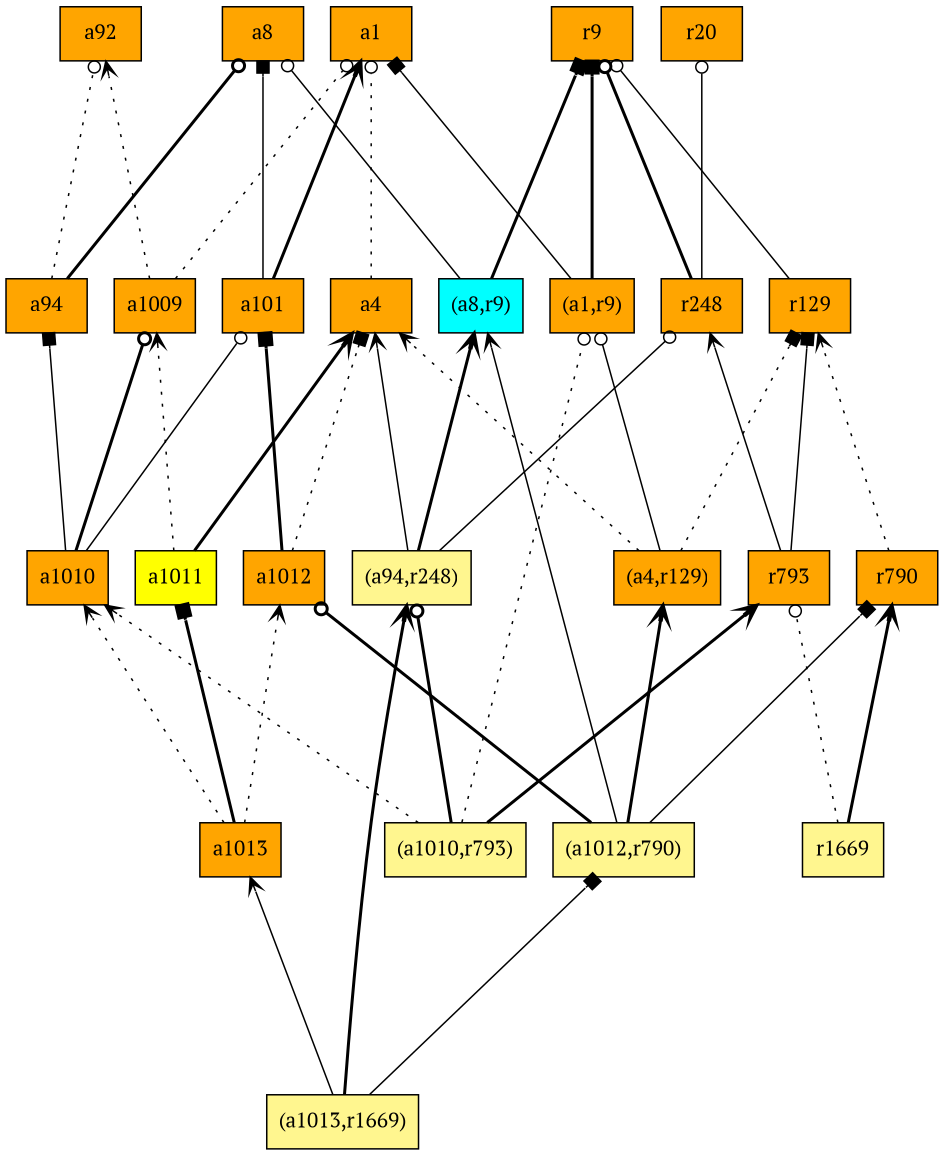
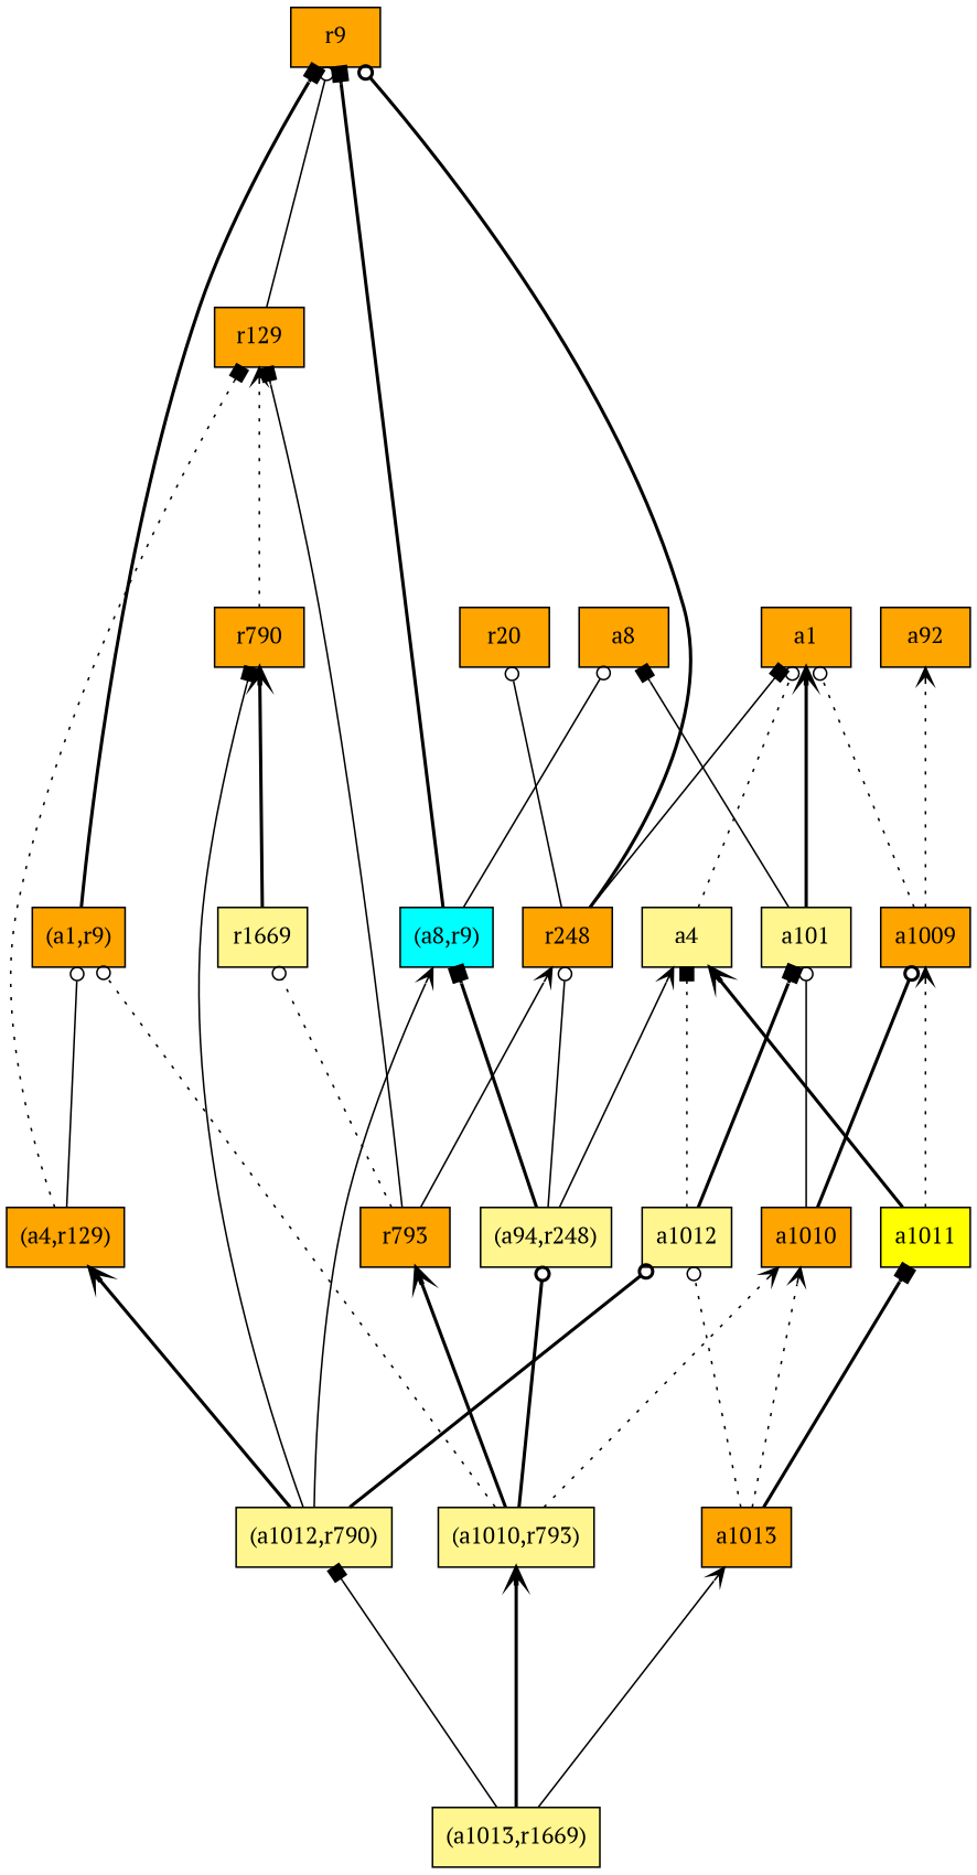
  digraph {
    fontname="PT Serif"
    rankdir=BT
    ranksep=2.0
    node [fillcolor=orange fontname="PT Serif" shape=record style=filled]
    edge [arrowhead=vee fontname="PT Serif" style=bold]
    n1 [label="{(a1,r9)}"]
    n2 [label="{r9}"]
    n3 [label="{a1}"]
    n4 [label="{a1009}"]
    n5 [label="{a92}"]
    n6 [label="{r129}"]
    n7 [label="{a8}"]
    n8 [fillcolor=yellow label="{a1011}"]
-   n9 [label="{a4}"]
+   n9 [fillcolor=khaki1 label="{a4}"]
    n10 [fillcolor=cyan label="{(a8,r9)}"]
    n11 [fillcolor=khaki1 label="{(a1012,r790)}"]
    n12 [label="{r790}"]
    n13 [label="{(a4,r129)}"]
-   n14 [label="{a1012}"]
-   n15 [label="{a101}"]
+   n14 [fillcolor=khaki1 label="{a1012}"]
+   n15 [fillcolor=khaki1 label="{a101}"]
    n16 [fillcolor=khaki1 label="{r1669}"]
    n17 [label="{r793}"]
    n18 [label="{r248}"]
    n19 [fillcolor=khaki1 label="{(a1010,r793)}"]
    n20 [label="{a1010}"]
    n21 [fillcolor=khaki1 label="{(a94,r248)}"]
-   n22 [label="{a94}"]
    n23 [label="{r20}"]
    n24 [fillcolor=khaki1 label="{(a1013,r1669)}"]
    n25 [label="{a1013}"]
    n1 -> n2 [arrowhead=box]
-   n1 -> n3 [arrowhead=box style=solid]
+   n18 -> n3 [arrowhead=box style=solid]
    n4 -> n3 [arrowhead=odot style=dotted]
    n4 -> n5 [style=dotted]
    n6 -> n2 [arrowhead=odot style=solid]
    n8 -> n4 [style=dotted]
    n8 -> n9
    n9 -> n3 [arrowhead=odot style=dotted]
    n10 -> n2 [arrowhead=box]
    n10 -> n7 [arrowhead=odot style=solid]
    n11 -> n10 [style=solid]
    n11 -> n12 [arrowhead=box style=solid]
    n11 -> n13
    n11 -> n14 [arrowhead=odot]
    n12 -> n6 [style=dotted]
    n13 -> n1 [arrowhead=odot style=solid]
    n13 -> n6 [arrowhead=box style=dotted]
-   n13 -> n9 [style=dotted]
    n14 -> n9 [arrowhead=box style=dotted]
    n14 -> n15 [arrowhead=box]
    n15 -> n3
    n15 -> n7 [arrowhead=box style=solid]
    n16 -> n12
-   n16 -> n17 [arrowhead=odot style=dotted]
+   n17 -> n16 [arrowhead=odot style=dotted]
    n17 -> n6 [arrowhead=box style=solid]
    n17 -> n18 [style=solid]
    n18 -> n2 [arrowhead=odot]
    n18 -> n23 [arrowhead=odot style=solid]
    n19 -> n1 [arrowhead=odot style=dotted]
    n19 -> n17
    n19 -> n20 [style=dotted]
    n19 -> n21 [arrowhead=odot]
    n20 -> n4 [arrowhead=odot]
    n20 -> n15 [arrowhead=odot style=solid]
-   n20 -> n22 [arrowhead=box style=solid]
    n21 -> n9 [style=solid]
-   n21 -> n10
+   n21 -> n10 [arrowhead=box]
    n21 -> n18 [arrowhead=odot style=solid]
-   n22 -> n5 [arrowhead=odot style=dotted]
-   n22 -> n7 [arrowhead=odot]
    n24 -> n11 [arrowhead=box style=solid]
-   n24 -> n21
+   n24 -> n19
    n24 -> n25 [style=solid]
    n25 -> n8 [arrowhead=box]
-   n25 -> n14 [style=dotted]
+   n25 -> n14 [arrowhead=odot style=dotted]
    n25 -> n20 [style=dotted]
  }
